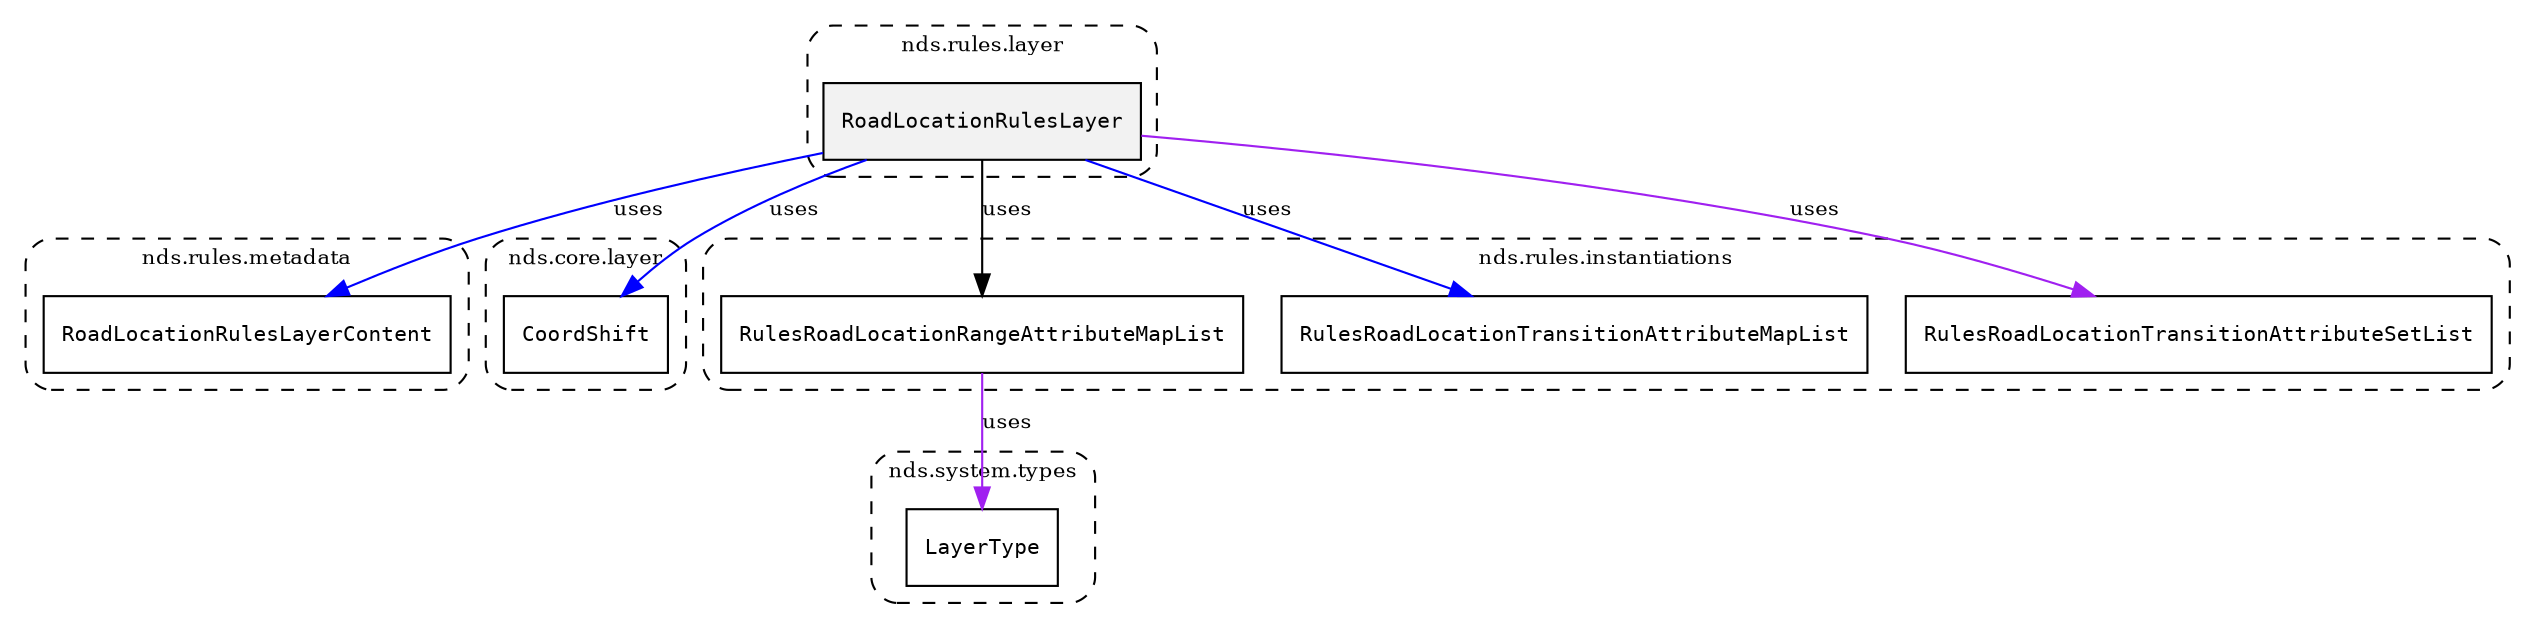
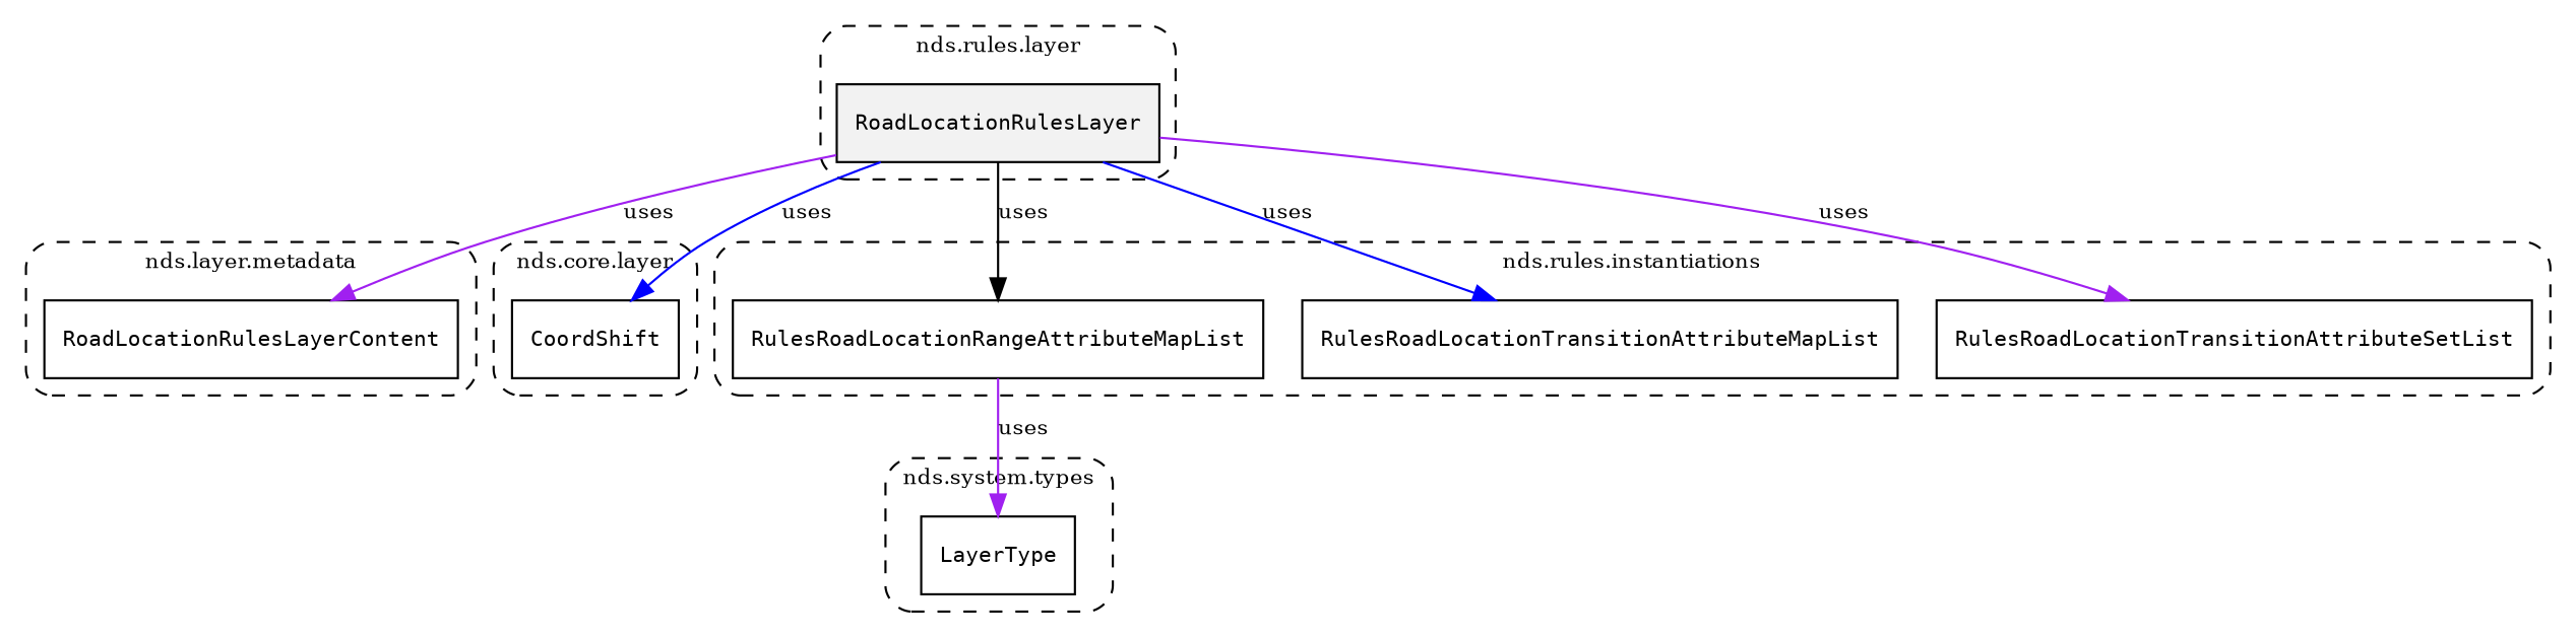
  digraph {
    fontsize=10
    rankdir=TB
    node [fontsize=10 shape=box]
    edge [color=blue fontsize=10]
    n1 [fillcolor="#0000000D" label=<<font face="monospace"><table align="center" border="0" cellspacing="0" cellpadding="0"><tr><td href="../../../content/packages/nds.rules.layer.html#Structure-RoadLocationRulesLayer" title="Structure defined in nds.rules.layer">RoadLocationRulesLayer</td></tr></table></font>> style=filled]
    n2 [label=<<font face="monospace"><table align="center" border="0" cellspacing="0" cellpadding="0"><tr><td href="../../../content/packages/nds.rules.metadata.html#Bitmask-RoadLocationRulesLayerContent" title="Bitmask defined in nds.rules.metadata">RoadLocationRulesLayerContent</td></tr></table></font>>]
    n3 [label=<<font face="monospace"><table align="center" border="0" cellspacing="0" cellpadding="0"><tr><td href="../../../content/packages/nds.core.geometry.html#Subtype-CoordShift" title="Subtype defined in nds.core.geometry">CoordShift</td></tr></table></font>>]
    n4 [label=<<font face="monospace"><table align="center" border="0" cellspacing="0" cellpadding="0"><tr><td href="../../../content/packages/nds.rules.instantiations.html#InstantiateType-RulesRoadLocationRangeAttributeMapList" title="InstantiateType defined in nds.rules.instantiations">RulesRoadLocationRangeAttributeMapList</td></tr></table></font>>]
    n5 [label=<<font face="monospace"><table align="center" border="0" cellspacing="0" cellpadding="0"><tr><td href="../../../content/packages/nds.rules.instantiations.html#InstantiateType-RulesRoadLocationTransitionAttributeMapList" title="InstantiateType defined in nds.rules.instantiations">RulesRoadLocationTransitionAttributeMapList</td></tr></table></font>>]
    n6 [label=<<font face="monospace"><table align="center" border="0" cellspacing="0" cellpadding="0"><tr><td href="../../../content/packages/nds.rules.instantiations.html#InstantiateType-RulesRoadLocationTransitionAttributeSetList" title="InstantiateType defined in nds.rules.instantiations">RulesRoadLocationTransitionAttributeSetList</td></tr></table></font>>]
    n7 [label=<<font face="monospace"><table align="center" border="0" cellspacing="0" cellpadding="0"><tr><td href="../../../content/packages/nds.system.types.html#Enum-LayerType" title="Enum defined in nds.system.types">LayerType</td></tr></table></font>>]
    subgraph cluster_1 {
      label="nds.rules.layer"
      style="dashed, rounded"
      n1
    }
    subgraph cluster_2 {
-     label="nds.rules.metadata"
+     label="nds.layer.metadata"
      style="dashed, rounded"
      n2
    }
    subgraph cluster_3 {
      label="nds.core.layer"
      style="dashed, rounded"
      n3
    }
    subgraph cluster_4 {
      label="nds.rules.instantiations"
      style="dashed, rounded"
      n4
      n5
      n6
    }
    subgraph cluster_5 {
      label="nds.system.types"
      style="dashed, rounded"
      n7
    }
-   n1 -> n2 [label=uses]
+   n1 -> n2 [color=purple label=uses]
    n1 -> n3 [label=uses]
    n1 -> n4 [color=black label=uses]
    n1 -> n5 [label=uses]
    n1 -> n6 [color=purple label=uses]
    n4 -> n7 [color=purple label=uses]
  }
